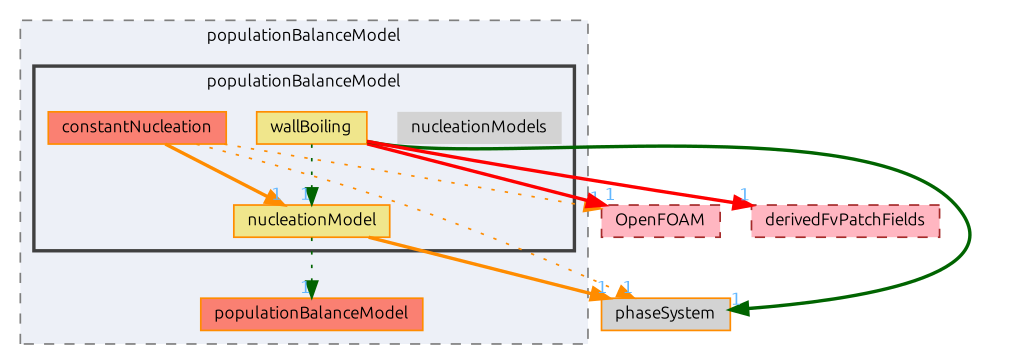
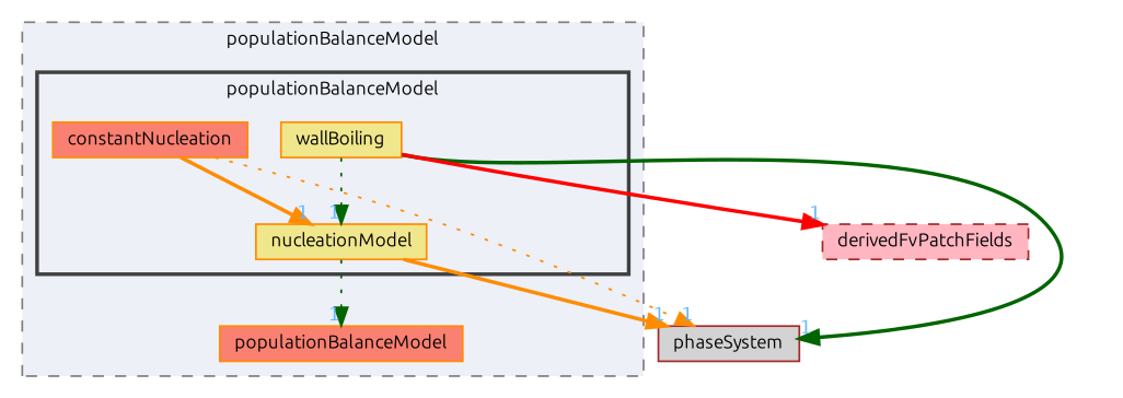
  digraph {
    compound=true
    fontname=Ubuntu
    node [color=brown fillcolor=lightgrey fontname=Ubuntu fontsize=10 shape=box style=filled]
    edge [color=darkorange fontcolor=steelblue1 fontname=Ubuntu fontsize=10 headlabel=1 labeldistance=1.5 labelfontname=Helvetica labelfontsize=10 style=bold]
-   n1 [height=0.2 label=nucleationModels shape=plaintext width=0.4]
    n2 [color=darkorange fillcolor=salmon height=0.2 label=constantNucleation width=0.4]
    n3 [color=darkorange fillcolor=khaki height=0.2 label=nucleationModel width=0.4]
    n4 [color=darkorange fillcolor=khaki height=0.2 label=wallBoiling width=0.4]
    n5 [color=darkorange fillcolor=salmon height=0.2 label=populationBalanceModel width=0.4]
-   n6 [fillcolor=lightpink height=0.2 label=OpenFOAM style="filled,dashed" width=0.4]
-   n7 [color=darkorange height=0.2 label=phaseSystem width=0.4]
+   n7 [height=0.2 label=phaseSystem width=0.4]
    n8 [fillcolor=lightpink height=0.2 label=derivedFvPatchFields style="filled,dashed" width=0.4]
    subgraph cluster_1 {
      bgcolor="#edf0f7"
      fontsize=10
      label=populationBalanceModel
      pencolor=grey50
      style="filled,dashed"
      n5
      subgraph cluster_2 {
        bgcolor="#edf0f7"
        fontsize=10
        label=populationBalanceModel
        pencolor=grey25
        style="filled,bold"
-       n1
        n2
        n3
        n4
      }
    }
    n2 -> n3
-   n2 -> n6 [style=dotted]
    n2 -> n7 [style=dotted]
    n3 -> n5 [color=darkgreen style=dotted]
    n3 -> n7
    n4 -> n3 [color=darkgreen style=dotted]
-   n4 -> n6 [color=red]
    n4 -> n7 [color=darkgreen]
    n4 -> n8 [color=red]
  }
